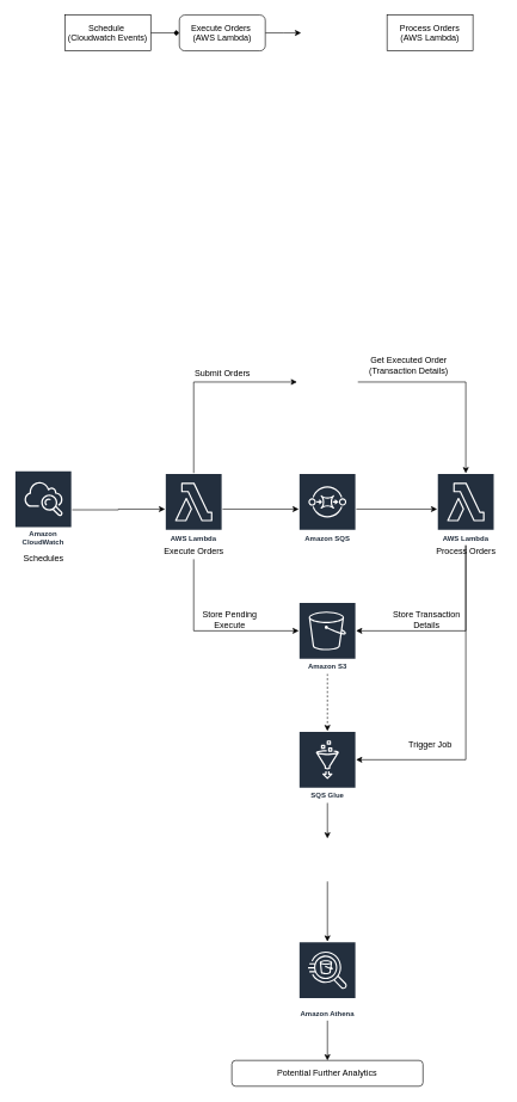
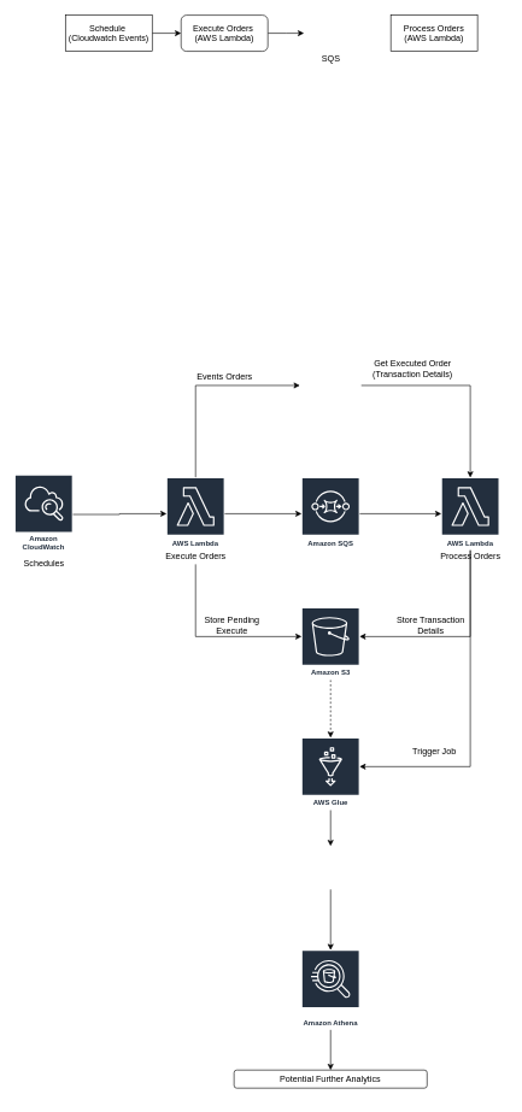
  <mxCell id="0" />
  <mxCell id="1" parent="0" />
- <mxCell id="2" style="edgeStyle=orthogonalEdgeStyle;rounded=0;orthogonalLoop=1;jettySize=auto;html=1;exitX=1;exitY=0.5;exitDx=0;exitDy=0;entryX=0;entryY=0.5;entryDx=0;entryDy=0;endArrow=diamond;" edge="1" parent="1" source="3" target="5"><mxGeometry relative="1" as="geometry" /></mxCell>
+ <mxCell id="2" style="edgeStyle=orthogonalEdgeStyle;rounded=0;orthogonalLoop=1;jettySize=auto;html=1;exitX=1;exitY=0.5;exitDx=0;exitDy=0;entryX=0;entryY=0.5;entryDx=0;entryDy=0;" edge="1" parent="1" source="3" target="5"><mxGeometry relative="1" as="geometry" /></mxCell>
  <mxCell id="3" value="Schedule&amp;nbsp;&lt;br&gt;(Cloudwatch Events)" style="whiteSpace=wrap;html=1;rounded=0;" vertex="1" parent="1"><mxGeometry x="90" y="20" width="120" height="50" as="geometry" /></mxCell>
  <mxCell id="4" style="edgeStyle=orthogonalEdgeStyle;rounded=0;orthogonalLoop=1;jettySize=auto;html=1;exitX=1;exitY=0.5;exitDx=0;exitDy=0;entryX=0;entryY=0.5;entryDx=0;entryDy=0;entryPerimeter=0;" edge="1" parent="1" source="5"><mxGeometry relative="1" as="geometry"><mxPoint x="420" y="45" as="targetPoint" /></mxGeometry></mxCell>
  <mxCell id="5" value="Execute Orders&amp;nbsp;&lt;br&gt;(AWS Lambda)" style="rounded=1;whiteSpace=wrap;html=1;" vertex="1" parent="1"><mxGeometry x="250" y="20" width="120" height="50" as="geometry" /></mxCell>
+ <mxCell id="6" value="SQS" style="text;html=1;align=center;verticalAlign=middle;resizable=0;points=[];autosize=1;strokeColor=none;" vertex="1" parent="1"><mxGeometry x="436.75" y="70" width="40" height="20" as="geometry" /></mxCell>
  <mxCell id="7" value="Process Orders&lt;br&gt;(AWS Lambda)" style="whiteSpace=wrap;html=1;rounded=0;" vertex="1" parent="1"><mxGeometry x="540" y="20" width="120" height="50" as="geometry" /></mxCell>
  <mxCell id="8" style="edgeStyle=orthogonalEdgeStyle;rounded=0;orthogonalLoop=1;jettySize=auto;html=1;exitX=1;exitY=0.5;exitDx=0;exitDy=0;" edge="1" parent="1" source="9" target="28"><mxGeometry relative="1" as="geometry" /></mxCell>
  <mxCell id="9" value="" style="shape=image;verticalLabelPosition=bottom;labelBackgroundColor=#ffffff;verticalAlign=top;aspect=fixed;imageAspect=0;image=https://imgr.search.brave.com/G56l94TLrz1wZWrJTUjmNvFG8KXlXDaU7CrwCg3vhhI/fit/250/225/ce/1/aHR0cHM6Ly90c2U0/Lm1tLmJpbmcubmV0/L3RoP2lkPU9JUC51/cGZENzdQSUw4bmRB/eVVXU1dQVGJRQUFB/QSZwaWQ9QXBp;" vertex="1" parent="1"><mxGeometry x="414.25" y="490" width="85" height="85" as="geometry" /></mxCell>
  <mxCell id="10" style="edgeStyle=orthogonalEdgeStyle;rounded=0;orthogonalLoop=1;jettySize=auto;html=1;" edge="1" parent="1" source="11" target="33"><mxGeometry relative="1" as="geometry" /></mxCell>
- <mxCell id="11" value="SQS Glue" style="outlineConnect=0;fontColor=#232F3E;gradientColor=none;strokeColor=#ffffff;fillColor=#232F3E;dashed=0;verticalLabelPosition=middle;verticalAlign=bottom;align=center;html=1;whiteSpace=wrap;fontSize=10;fontStyle=1;spacing=3;shape=mxgraph.aws4.productIcon;prIcon=mxgraph.aws4.glue;" vertex="1" parent="1"><mxGeometry x="416.75" y="1020" width="80" height="100" as="geometry" /></mxCell>
+ <mxCell id="11" value="AWS Glue" style="outlineConnect=0;fontColor=#232F3E;gradientColor=none;strokeColor=#ffffff;fillColor=#232F3E;dashed=0;verticalLabelPosition=middle;verticalAlign=bottom;align=center;html=1;whiteSpace=wrap;fontSize=10;fontStyle=1;spacing=3;shape=mxgraph.aws4.productIcon;prIcon=mxgraph.aws4.glue;" vertex="1" parent="1"><mxGeometry x="416.75" y="1020" width="80" height="100" as="geometry" /></mxCell>
  <mxCell id="12" style="edgeStyle=orthogonalEdgeStyle;rounded=0;orthogonalLoop=1;jettySize=auto;html=1;dashed=1;" edge="1" parent="1" source="13" target="11"><mxGeometry relative="1" as="geometry" /></mxCell>
  <mxCell id="13" value="Amazon S3" style="outlineConnect=0;fontColor=#232F3E;gradientColor=none;strokeColor=#ffffff;fillColor=#232F3E;dashed=0;verticalLabelPosition=middle;verticalAlign=bottom;align=center;html=1;whiteSpace=wrap;fontSize=10;fontStyle=1;spacing=3;shape=mxgraph.aws4.productIcon;prIcon=mxgraph.aws4.s3;" vertex="1" parent="1"><mxGeometry x="416.75" y="840" width="80" height="100" as="geometry" /></mxCell>
  <mxCell id="14" style="edgeStyle=orthogonalEdgeStyle;rounded=0;orthogonalLoop=1;jettySize=auto;html=1;entryX=0.5;entryY=0;entryDx=0;entryDy=0;" edge="1" parent="1" source="15" target="31"><mxGeometry relative="1" as="geometry" /></mxCell>
  <mxCell id="15" value="Amazon Athena" style="outlineConnect=0;fontColor=#232F3E;gradientColor=none;strokeColor=#ffffff;fillColor=#232F3E;dashed=0;verticalLabelPosition=middle;verticalAlign=bottom;align=center;html=1;whiteSpace=wrap;fontSize=10;fontStyle=1;spacing=3;shape=mxgraph.aws4.productIcon;prIcon=mxgraph.aws4.athena;" vertex="1" parent="1"><mxGeometry x="416.75" y="1314" width="80" height="110" as="geometry" /></mxCell>
  <mxCell id="16" style="edgeStyle=orthogonalEdgeStyle;rounded=0;orthogonalLoop=1;jettySize=auto;html=1;" edge="1" parent="1" source="17" target="28"><mxGeometry relative="1" as="geometry" /></mxCell>
  <mxCell id="17" value="Amazon SQS" style="outlineConnect=0;fontColor=#232F3E;gradientColor=none;strokeColor=#ffffff;fillColor=#232F3E;dashed=0;verticalLabelPosition=middle;verticalAlign=bottom;align=center;html=1;whiteSpace=wrap;fontSize=10;fontStyle=1;spacing=3;shape=mxgraph.aws4.productIcon;prIcon=mxgraph.aws4.sqs;" vertex="1" parent="1"><mxGeometry x="416.75" y="660" width="80" height="100" as="geometry" /></mxCell>
  <mxCell id="18" style="edgeStyle=orthogonalEdgeStyle;rounded=0;orthogonalLoop=1;jettySize=auto;html=1;" edge="1" parent="1" source="20" target="17"><mxGeometry relative="1" as="geometry" /></mxCell>
  <mxCell id="19" style="edgeStyle=orthogonalEdgeStyle;rounded=0;orthogonalLoop=1;jettySize=auto;html=1;entryX=0;entryY=0.5;entryDx=0;entryDy=0;" edge="1" parent="1" source="20" target="9"><mxGeometry relative="1" as="geometry"><Array as="points"><mxPoint x="270" y="532" /></Array></mxGeometry></mxCell>
  <mxCell id="20" value="AWS Lambda" style="outlineConnect=0;fontColor=#232F3E;gradientColor=none;strokeColor=#ffffff;fillColor=#232F3E;dashed=0;verticalLabelPosition=middle;verticalAlign=bottom;align=center;html=1;whiteSpace=wrap;fontSize=10;fontStyle=1;spacing=3;shape=mxgraph.aws4.productIcon;prIcon=mxgraph.aws4.lambda;" vertex="1" parent="1"><mxGeometry x="230" y="660" width="80" height="100" as="geometry" /></mxCell>
  <mxCell id="21" style="edgeStyle=orthogonalEdgeStyle;rounded=0;orthogonalLoop=1;jettySize=auto;html=1;" edge="1" parent="1" source="22" target="20"><mxGeometry relative="1" as="geometry" /></mxCell>
  <mxCell id="22" value="Amazon CloudWatch" style="outlineConnect=0;fontColor=#232F3E;gradientColor=none;strokeColor=#ffffff;fillColor=#232F3E;dashed=0;verticalLabelPosition=middle;verticalAlign=bottom;align=center;html=1;whiteSpace=wrap;fontSize=10;fontStyle=1;spacing=3;shape=mxgraph.aws4.productIcon;prIcon=mxgraph.aws4.cloudwatch;" vertex="1" parent="1"><mxGeometry x="20" y="656" width="80" height="110" as="geometry" /></mxCell>
  <mxCell id="23" value="Schedules" style="text;html=1;align=center;verticalAlign=middle;resizable=0;points=[];autosize=1;strokeColor=none;" vertex="1" parent="1"><mxGeometry x="25" y="770" width="70" height="20" as="geometry" /></mxCell>
  <mxCell id="24" style="edgeStyle=orthogonalEdgeStyle;rounded=0;orthogonalLoop=1;jettySize=auto;html=1;" edge="1" parent="1" source="25" target="13"><mxGeometry relative="1" as="geometry"><Array as="points"><mxPoint x="270" y="880" /></Array></mxGeometry></mxCell>
  <mxCell id="25" value="Execute Orders" style="text;html=1;align=center;verticalAlign=middle;resizable=0;points=[];autosize=1;strokeColor=none;" vertex="1" parent="1"><mxGeometry x="220" y="760" width="100" height="20" as="geometry" /></mxCell>
  <mxCell id="26" style="edgeStyle=orthogonalEdgeStyle;rounded=0;orthogonalLoop=1;jettySize=auto;html=1;" edge="1" parent="1" source="28" target="13"><mxGeometry relative="1" as="geometry"><Array as="points"><mxPoint x="650" y="880" /></Array></mxGeometry></mxCell>
  <mxCell id="27" style="edgeStyle=orthogonalEdgeStyle;rounded=0;orthogonalLoop=1;jettySize=auto;html=1;" edge="1" parent="1" source="28" target="11"><mxGeometry relative="1" as="geometry"><Array as="points"><mxPoint x="650" y="1060" /></Array></mxGeometry></mxCell>
  <mxCell id="28" value="AWS Lambda" style="outlineConnect=0;fontColor=#232F3E;gradientColor=none;strokeColor=#ffffff;fillColor=#232F3E;dashed=0;verticalLabelPosition=middle;verticalAlign=bottom;align=center;html=1;whiteSpace=wrap;fontSize=10;fontStyle=1;spacing=3;shape=mxgraph.aws4.productIcon;prIcon=mxgraph.aws4.lambda;" vertex="1" parent="1"><mxGeometry x="610" y="660" width="80" height="100" as="geometry" /></mxCell>
- <mxCell id="29" value="Submit Orders" style="text;html=1;align=center;verticalAlign=middle;resizable=0;points=[];autosize=1;strokeColor=none;" vertex="1" parent="1"><mxGeometry x="265" y="510" width="90" height="20" as="geometry" /></mxCell>
+ <mxCell id="29" value="Events Orders" style="text;html=1;align=center;verticalAlign=middle;resizable=0;points=[];autosize=1;strokeColor=none;" vertex="1" parent="1"><mxGeometry x="265" y="510" width="90" height="20" as="geometry" /></mxCell>
  <mxCell id="30" value="Get Executed Order &lt;br&gt;(Transaction Details)" style="text;html=1;align=center;verticalAlign=middle;resizable=0;points=[];autosize=1;strokeColor=none;" vertex="1" parent="1"><mxGeometry x="505" y="495" width="130" height="30" as="geometry" /></mxCell>
- <mxCell id="31" value="Potential Further Analytics" style="rounded=1;whiteSpace=wrap;html=1;" vertex="1" parent="1"><mxGeometry x="323.25" y="1480" width="267" height="36" as="geometry" /></mxCell>
+ <mxCell id="31" value="Potential Further Analytics" style="rounded=1;whiteSpace=wrap;html=1;" vertex="1" parent="1"><mxGeometry x="323.25" y="1480" width="267" height="25" as="geometry" /></mxCell>
  <mxCell id="32" style="edgeStyle=orthogonalEdgeStyle;rounded=0;orthogonalLoop=1;jettySize=auto;html=1;exitX=0.5;exitY=1;exitDx=0;exitDy=0;" edge="1" parent="1" source="33" target="15"><mxGeometry relative="1" as="geometry" /></mxCell>
  <mxCell id="33" value="" style="shape=image;verticalLabelPosition=bottom;labelBackgroundColor=#ffffff;verticalAlign=top;aspect=fixed;imageAspect=0;image=https://imgr.search.brave.com/_JpZH5ndaMxyUoBIVUyPrjUxOcWo_7bloffUTmn-Sjc/fit/1106/225/ce/1/aHR0cHM6Ly90c2Ux/Lm1tLmJpbmcubmV0/L3RoP2lkPU9JUC5F/b3BLSElWcnBLRF9m/SEpQeGZLekd3SGFE/TCZwaWQ9QXBp;" vertex="1" parent="1"><mxGeometry x="386.75" y="1170" width="140" height="60.04" as="geometry" /></mxCell>
  <mxCell id="34" value="Process Orders" style="text;html=1;align=center;verticalAlign=middle;resizable=0;points=[];autosize=1;strokeColor=none;" vertex="1" parent="1"><mxGeometry x="600" y="760" width="100" height="20" as="geometry" /></mxCell>
  <mxCell id="35" value="Store Transaction&lt;br&gt;Details" style="text;html=1;align=center;verticalAlign=middle;resizable=0;points=[];autosize=1;strokeColor=none;" vertex="1" parent="1"><mxGeometry x="540" y="850" width="110" height="30" as="geometry" /></mxCell>
  <mxCell id="36" value="Trigger Job" style="text;html=1;align=center;verticalAlign=middle;resizable=0;points=[];autosize=1;strokeColor=none;" vertex="1" parent="1"><mxGeometry x="560" y="1030" width="80" height="20" as="geometry" /></mxCell>
  <mxCell id="37" value="Store Pending &lt;br&gt;Execute&lt;br&gt;" style="text;html=1;align=center;verticalAlign=middle;resizable=0;points=[];autosize=1;strokeColor=none;" vertex="1" parent="1"><mxGeometry x="275" y="850" width="90" height="30" as="geometry" /></mxCell>
